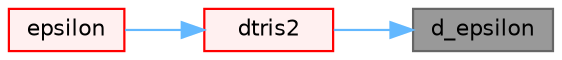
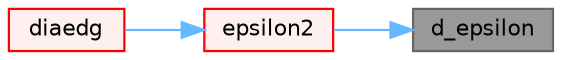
  digraph {
    rankdir=RL
    node [color=red fillcolor="#FFF0F0" fontname=Helvetica fontsize=10 shape=box style=filled]
    edge [color=steelblue1 dir=back fontname=Helvetica fontsize=10 labelfontname=Helvetica labelfontsize=10 style=solid]
    n1 [color=gray40 fillcolor=grey60 fontcolor=black height=0.2 label=d_epsilon width=0.4]
-   n2 [height=0.2 label=dtris2 width=0.4]
-   n3 [height=0.2 label=epsilon width=0.4]
+   n2 [height=0.2 label=epsilon2 width=0.4]
+   n3 [height=0.2 label=diaedg width=0.4]
    n1 -> n2
    n2 -> n3
  }
